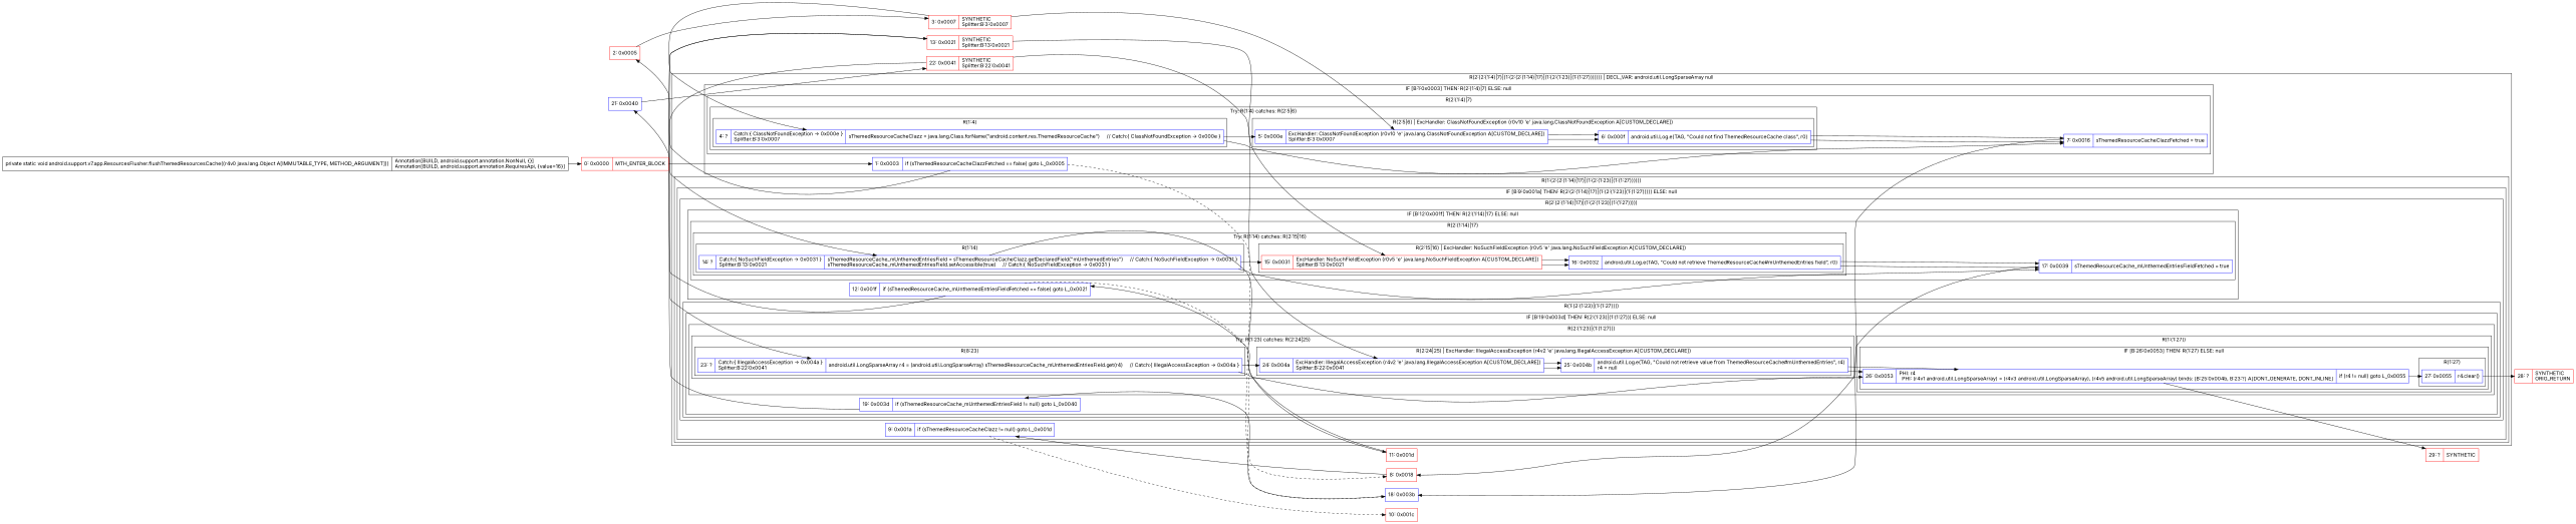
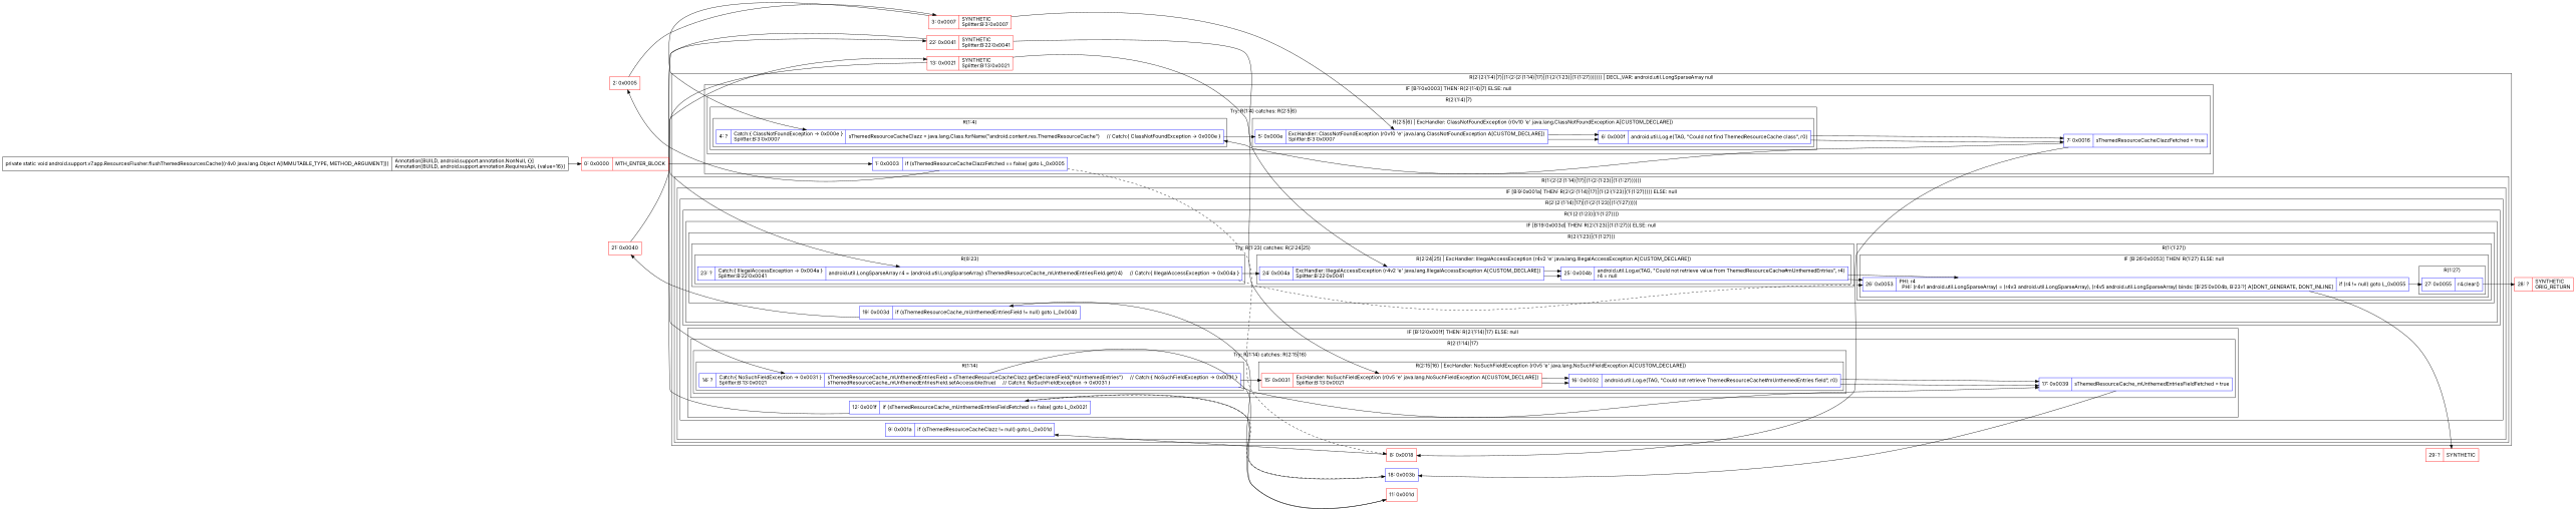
  digraph {
    fontname=Inter
    rankdir=LR
    node [color=blue fontname=Inter shape=record]
    edge [fontname=Inter]
    n1 [label="{4\:\ ?|Catch:\{ ClassNotFoundException \-\> 0x000e \}\lSplitter:B:3:0x0007\l|sThemedResourceCacheClazz = java.lang.Class.forName(\"android.content.res.ThemedResourceCache\")     \/\/ Catch:\{ ClassNotFoundException \-\> 0x000e \}\l}"]
    n2 [label="{5\:\ 0x000e|ExcHandler: ClassNotFoundException (r0v10 'e' java.lang.ClassNotFoundException A[CUSTOM_DECLARE])\lSplitter:B:3:0x0007\l}"]
    n3 [label="{6\:\ 0x000f|android.util.Log.e(TAG, \"Could not find ThemedResourceCache class\", r0)\l}"]
    n4 [label="{7\:\ 0x0016|sThemedResourceCacheClazzFetched = true\l}"]
    n5 [label="{1\:\ 0x0003|if (sThemedResourceCacheClazzFetched == false) goto L_0x0005\l}"]
    n6 [label="{14\:\ ?|Catch:\{ NoSuchFieldException \-\> 0x0031 \}\lSplitter:B:13:0x0021\l|sThemedResourceCache_mUnthemedEntriesField = sThemedResourceCacheClazz.getDeclaredField(\"mUnthemedEntries\")     \/\/ Catch:\{ NoSuchFieldException \-\> 0x0031 \}\lsThemedResourceCache_mUnthemedEntriesField.setAccessible(true)     \/\/ Catch:\{ NoSuchFieldException \-\> 0x0031 \}\l}"]
    n7 [color=red label="{15\:\ 0x0031|ExcHandler: NoSuchFieldException (r0v5 'e' java.lang.NoSuchFieldException A[CUSTOM_DECLARE])\lSplitter:B:13:0x0021\l}"]
    n8 [label="{16\:\ 0x0032|android.util.Log.e(TAG, \"Could not retrieve ThemedResourceCache#mUnthemedEntries field\", r0)\l}"]
    n9 [label="{17\:\ 0x0039|sThemedResourceCache_mUnthemedEntriesFieldFetched = true\l}"]
    n10 [label="{12\:\ 0x001f|if (sThemedResourceCache_mUnthemedEntriesFieldFetched == false) goto L_0x0021\l}"]
    n11 [label="{23\:\ ?|Catch:\{ IllegalAccessException \-\> 0x004a \}\lSplitter:B:22:0x0041\l|android.util.LongSparseArray r4 = (android.util.LongSparseArray) sThemedResourceCache_mUnthemedEntriesField.get(r4)     \/\/ Catch:\{ IllegalAccessException \-\> 0x004a \}\l}"]
    n12 [label="{24\:\ 0x004a|ExcHandler: IllegalAccessException (r4v2 'e' java.lang.IllegalAccessException A[CUSTOM_DECLARE])\lSplitter:B:22:0x0041\l}"]
    n13 [label="{25\:\ 0x004b|android.util.Log.e(TAG, \"Could not retrieve value from ThemedResourceCache#mUnthemedEntries\", r4)\lr4 = null\l}"]
    n14 [label="{27\:\ 0x0055|r4.clear()\l}"]
    n15 [label="{26\:\ 0x0053|PHI: r4 \l  PHI: (r4v1 android.util.LongSparseArray) = (r4v3 android.util.LongSparseArray), (r4v5 android.util.LongSparseArray) binds: [B:25:0x004b, B:23:?] A[DONT_GENERATE, DONT_INLINE]\l|if (r4 != null) goto L_0x0055\l}"]
    n16 [label="{19\:\ 0x003d|if (sThemedResourceCache_mUnthemedEntriesField != null) goto L_0x0040\l}"]
    n17 [label="{9\:\ 0x001a|if (sThemedResourceCacheClazz != null) goto L_0x001d\l}"]
    n18 [color=red label="{8\:\ 0x0018}"]
    n19 [color=red label="{2\:\ 0x0005}"]
    n20 [color=red label="{11\:\ 0x001d}"]
    n21 [label="{18\:\ 0x003b}"]
    n22 [color=red label="{13\:\ 0x0021|SYNTHETIC\lSplitter:B:13:0x0021\l}"]
    n23 [color=red label="{28\:\ ?|SYNTHETIC\lORIG_RETURN\l}"]
    n24 [color=red label="{29\:\ ?|SYNTHETIC\l}"]
-   n25 [label="{21\:\ 0x0040}"]
-   n26 [color=red label="{10\:\ 0x001c}"]
+   n25 [color=red label="{21\:\ 0x0040}"]
    n27 [color=red label="{3\:\ 0x0007|SYNTHETIC\lSplitter:B:3:0x0007\l}"]
    n28 [color=red label="{22\:\ 0x0041|SYNTHETIC\lSplitter:B:22:0x0041\l}"]
    n29 [color=red label="{0\:\ 0x0000|MTH_ENTER_BLOCK\l}"]
    n30 [label="{private static void android.support.v7.app.ResourcesFlusher.flushThemedResourcesCache((r4v0 java.lang.Object A[IMMUTABLE_TYPE, METHOD_ARGUMENT]))  | Annotation[BUILD, android.support.annotation.NonNull, \{\}]\lAnnotation[BUILD, android.support.annotation.RequiresApi, \{value=16\}]\l}" color=""]
    subgraph cluster_1 {
      label="R(2:(2:(1:4)|7)|(1:(2:(2:(1:14)|17)|(1:(2:(1:23)|(1:(1:27))))))) | DECL_VAR: android.util.LongSparseArray null\l"
      subgraph cluster_2 {
        label="IF [B:1:0x0003] THEN: R(2:(1:4)|7) ELSE: null"
        n5
        subgraph cluster_3 {
          label="R(2:(1:4)|7)"
          n4
          subgraph cluster_4 {
            label="Try: R(1:4) catches: R(2:5|6)"
            subgraph cluster_5 {
              label="R(1:4)"
              n1
            }
            subgraph cluster_6 {
              label="R(2:5|6) | ExcHandler: ClassNotFoundException (r0v10 'e' java.lang.ClassNotFoundException A[CUSTOM_DECLARE])\l"
              n2
              n3
            }
          }
        }
      }
      subgraph cluster_7 {
        label="R(1:(2:(2:(1:14)|17)|(1:(2:(1:23)|(1:(1:27))))))"
        subgraph cluster_8 {
          label="IF [B:9:0x001a] THEN: R(2:(2:(1:14)|17)|(1:(2:(1:23)|(1:(1:27))))) ELSE: null"
          n17
          subgraph cluster_9 {
            label="R(2:(2:(1:14)|17)|(1:(2:(1:23)|(1:(1:27)))))"
            subgraph cluster_10 {
              label="IF [B:12:0x001f] THEN: R(2:(1:14)|17) ELSE: null"
              n10
              subgraph cluster_11 {
                label="R(2:(1:14)|17)"
                n9
                subgraph cluster_12 {
                  label="Try: R(1:14) catches: R(2:15|16)"
                  subgraph cluster_13 {
                    label="R(1:14)"
                    n6
                  }
                  subgraph cluster_14 {
                    label="R(2:15|16) | ExcHandler: NoSuchFieldException (r0v5 'e' java.lang.NoSuchFieldException A[CUSTOM_DECLARE])\l"
                    n7
                    n8
                  }
                }
              }
            }
            subgraph cluster_15 {
              label="R(1:(2:(1:23)|(1:(1:27))))"
              subgraph cluster_16 {
                label="IF [B:19:0x003d] THEN: R(2:(1:23)|(1:(1:27))) ELSE: null"
                n16
                subgraph cluster_17 {
                  label="R(2:(1:23)|(1:(1:27)))"
                  subgraph cluster_18 {
                    label="Try: R(1:23) catches: R(2:24|25)"
                    subgraph cluster_19 {
                      label="R(8:23)"
                      n11
                    }
                    subgraph cluster_20 {
                      label="R(2:24|25) | ExcHandler: IllegalAccessException (r4v2 'e' java.lang.IllegalAccessException A[CUSTOM_DECLARE])\l"
                      n12
                      n13
                    }
                  }
                  subgraph cluster_21 {
                    label="R(1:(1:27))"
                    subgraph cluster_22 {
                      label="IF [B:26:0x0053] THEN: R(1:27) ELSE: null"
                      n15
                      subgraph cluster_23 {
                        label="R(1:27)"
                        n14
                      }
                    }
                  }
                }
              }
            }
          }
        }
      }
    }
    subgraph cluster_24 {
      label="R(2:5|6) | ExcHandler: ClassNotFoundException (r0v10 'e' java.lang.ClassNotFoundException A[CUSTOM_DECLARE])\l"
    }
    subgraph cluster_25 {
      label="R(2:15|16) | ExcHandler: NoSuchFieldException (r0v5 'e' java.lang.NoSuchFieldException A[CUSTOM_DECLARE])\l"
    }
    subgraph cluster_26 {
      label="R(2:24|25) | ExcHandler: IllegalAccessException (r4v2 'e' java.lang.IllegalAccessException A[CUSTOM_DECLARE])\l"
    }
    n1 -> n2
-   n1 -> n4
+   n4 -> n1
    n2 -> n3
    n2 -> n3
    n3 -> n4
    n3 -> n4
    n4 -> n18
    n5 -> n18 [style=dashed]
    n5 -> n19
    n6 -> n7
    n6 -> n9
    n6 -> n20
    n7 -> n8
    n7 -> n8
    n8 -> n9
    n8 -> n9
    n9 -> n21
    n10 -> n21 [style=dashed]
    n10 -> n22
    n11 -> n12
-   n11 -> n15
+   n11 -> n15 [style=dashed]
    n12 -> n13
    n12 -> n13
    n13 -> n15
    n13 -> n15
    n14 -> n23
    n15 -> n14
    n15 -> n24 [style=solid]
    n16 -> n25
-   n17 -> n26 [style=dashed]
    n18 -> n17
    n19 -> n27
    n20 -> n10
    n21 -> n16
    n22 -> n6
    n22 -> n7
    n25 -> n28
    n27 -> n1
    n27 -> n2
    n28 -> n11
    n28 -> n12
    n29 -> n5
    n30 -> n29
  }
